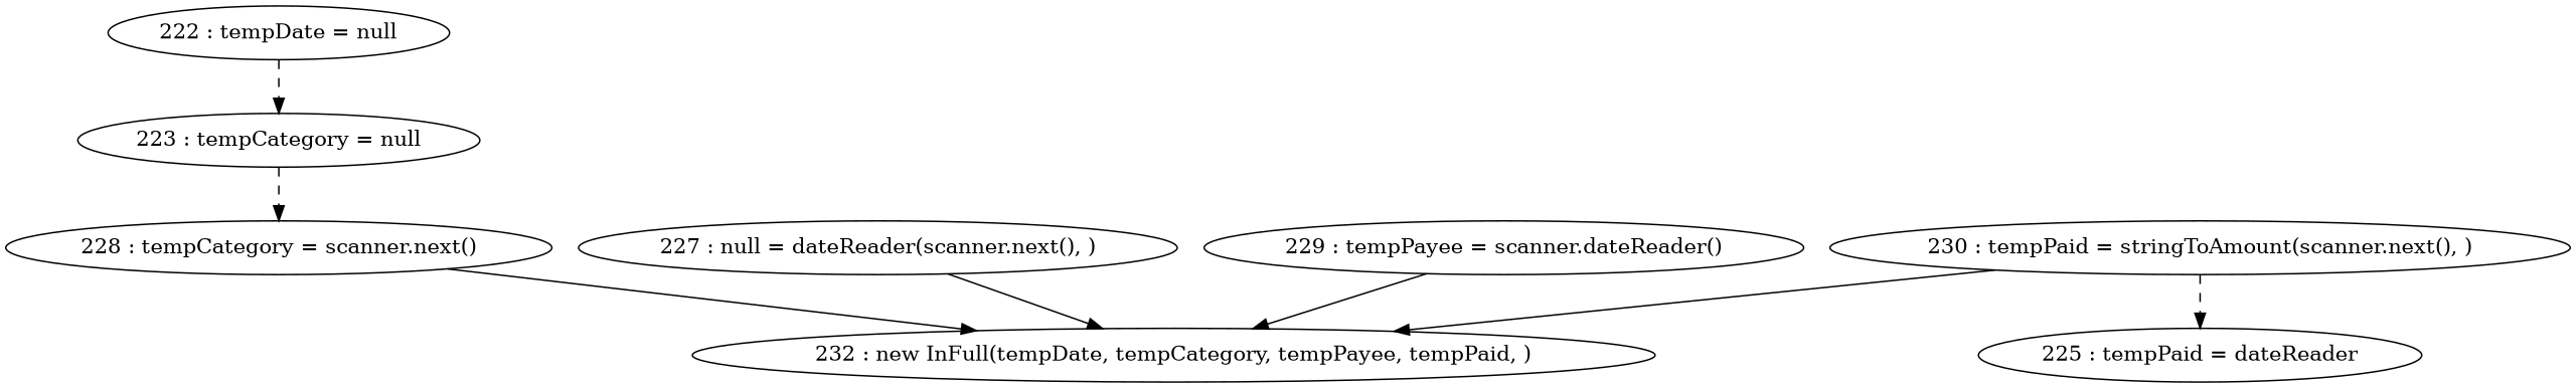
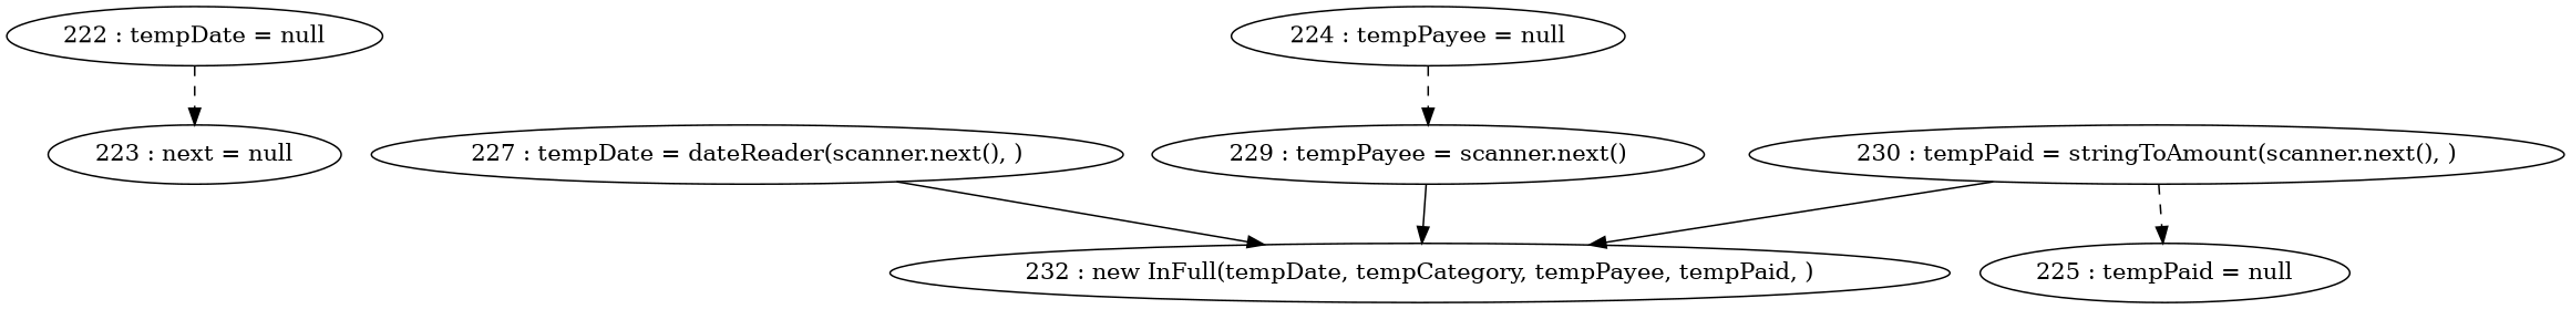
  digraph {
    "222 : tempDate = null"
-   "223 : tempCategory = null"
-   "227 : tempDate = dateReader(scanner.next(), )" [label="227 : null = dateReader(scanner.next(), )"]
+   "223 : tempCategory = null" [label="223 : next = null"]
+   "227 : tempDate = dateReader(scanner.next(), )"
    "232 : new InFull(tempDate, tempCategory, tempPayee, tempPaid, )"
-   "228 : tempCategory = scanner.next()"
-   "229 : tempPayee = scanner.next()" [label="229 : tempPayee = scanner.dateReader()"]
+   "224 : tempPayee = null"
+   "229 : tempPayee = scanner.next()"
    "230 : tempPaid = stringToAmount(scanner.next(), )"
-   "225 : tempPaid = null" [label="225 : tempPaid = dateReader"]
+   "225 : tempPaid = null"
    "222 : tempDate = null" -> "223 : tempCategory = null" [style=dashed]
-   "223 : tempCategory = null" -> "228 : tempCategory = scanner.next()" [style=dashed]
    "227 : tempDate = dateReader(scanner.next(), )" -> "232 : new InFull(tempDate, tempCategory, tempPayee, tempPaid, )"
-   "228 : tempCategory = scanner.next()" -> "232 : new InFull(tempDate, tempCategory, tempPayee, tempPaid, )"
+   "224 : tempPayee = null" -> "229 : tempPayee = scanner.next()" [style=dashed]
    "229 : tempPayee = scanner.next()" -> "232 : new InFull(tempDate, tempCategory, tempPayee, tempPaid, )"
    "230 : tempPaid = stringToAmount(scanner.next(), )" -> "232 : new InFull(tempDate, tempCategory, tempPayee, tempPaid, )"
    "230 : tempPaid = stringToAmount(scanner.next(), )" -> "225 : tempPaid = null" [style=dashed]
  }
